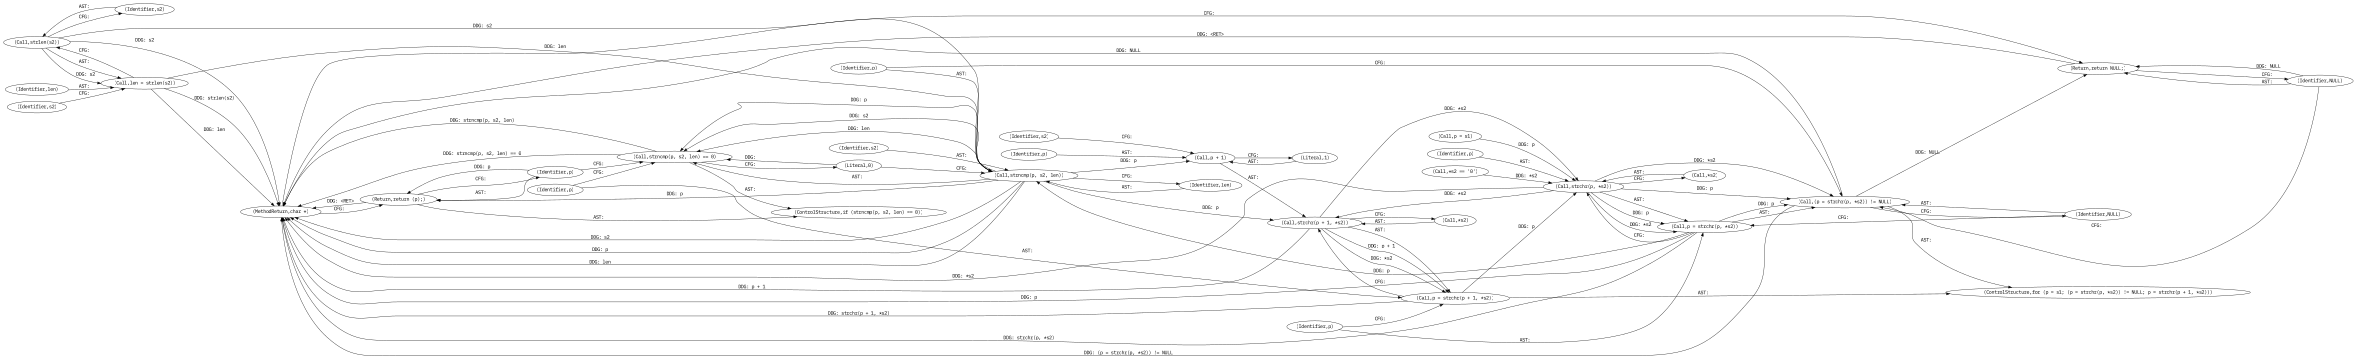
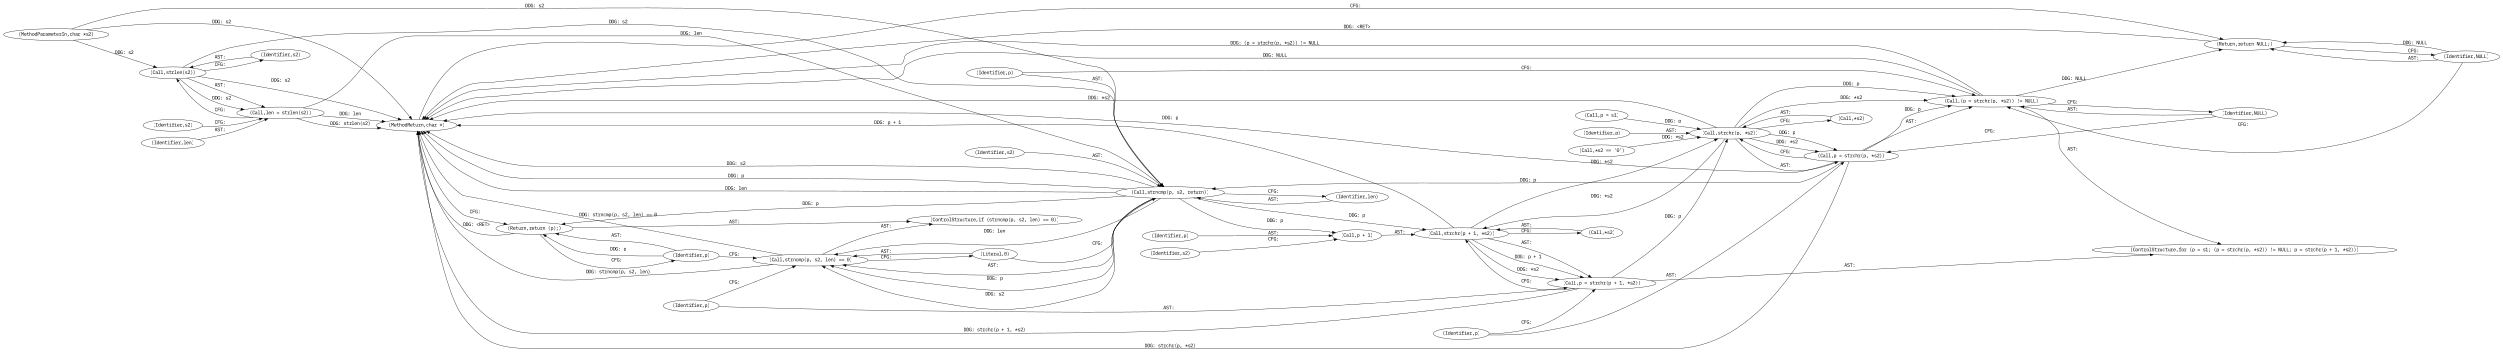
  digraph {
    fontname="IBM Plex Mono"
    rankdir=LR
    node [fontname="IBM Plex Mono"]
    edge [fontname="IBM Plex Mono"]
    n1 [label="(Call,strlen(s2))"]
    n2 [label="(Call,len = strlen(s2))"]
-   n3 [label="(Call,strncmp(p, s2, len))"]
+   n3 [label="(Call,strncmp(p, s2, return))"]
    n4 [label="(Identifier,s2)"]
    n5 [label="(MethodReturn,char *)"]
    n6 [label="(Call,strchr(p + 1, *s2))"]
    n7 [label="(Call,p + 1)"]
    n8 [label="(Call,strncmp(p, s2, len) == 0)"]
    n9 [label="(Return,return (p);)"]
    n10 [label="(Identifier,len)"]
    n11 [label="(Return,return NULL;)"]
+   n12 [label="(MethodParameterIn,char *s2)"]
    n13 [label="(Call,strchr(p, *s2))"]
    n14 [label="(Call,p = strchr(p + 1, *s2))"]
    n15 [label="(Call,*s2)"]
-   n16 [label="(Literal,1)"]
    n17 [label="(ControlStructure,if (strncmp(p, s2, len) == 0))"]
    n18 [label="(Literal,0)"]
    n19 [label="(Identifier,p)"]
    n20 [label="(Call,(p = strchr(p, *s2)) != NULL)"]
    n21 [label="(Call,p = strchr(p, *s2))"]
    n22 [label="(Call,*s2)"]
    n23 [label="(ControlStructure,for (p = s1; (p = strchr(p, *s2)) != NULL; p = strchr(p + 1, *s2)))"]
    n24 [label="(Identifier,NULL)"]
    n25 [label="(Identifier,NULL)"]
    n26 [label="(Identifier,p)"]
    n27 [label="(Identifier,p)"]
    n28 [label="(Identifier,s2)"]
    n29 [label="(Call,p = s1)"]
    n30 [label="(Identifier,s2)"]
    n31 [label="(Identifier,p)"]
    n32 [label="(Identifier,s2)"]
    n33 [label="(Identifier,p)"]
    n34 [label="(Call,*s2 == '\0')"]
    n35 [label="(Identifier,len)"]
    n36 [label="(Identifier,p)"]
    n1 -> n2 [label="AST: "]
    n1 -> n2 [label="DDG: s2"]
    n1 -> n3 [label="DDG: s2"]
    n1 -> n4 [label="CFG: "]
    n1 -> n5 [label="DDG: s2"]
    n2 -> n1 [label="CFG: "]
    n2 -> n3 [label="DDG: len"]
    n2 -> n5 [label="DDG: len"]
    n2 -> n5 [label="DDG: strlen(s2)"]
    n3 -> n5 [label="DDG: s2"]
    n3 -> n5 [label="DDG: p"]
    n3 -> n5 [label="DDG: len"]
    n3 -> n6 [label="DDG: p"]
    n3 -> n7 [label="DDG: p"]
    n3 -> n8 [label="AST: "]
    n3 -> n8 [label="DDG: p"]
    n3 -> n8 [label="DDG: s2"]
    n3 -> n8 [label="DDG: len"]
    n3 -> n9 [label="DDG: p"]
    n3 -> n10 [label="CFG: "]
    n4 -> n1 [label="AST: "]
    n5 -> n9 [label="CFG: "]
    n5 -> n11 [label="CFG: "]
    n6 -> n5 [label="DDG: p + 1"]
    n6 -> n13 [label="DDG: *s2"]
    n6 -> n14 [label="AST: "]
    n6 -> n14 [label="DDG: p + 1"]
    n6 -> n14 [label="DDG: *s2"]
    n6 -> n15 [label="CFG: "]
    n7 -> n6 [label="AST: "]
-   n7 -> n16 [label="CFG: "]
    n8 -> n5 [label="DDG: strncmp(p, s2, len)"]
    n8 -> n5 [label="DDG: strncmp(p, s2, len) == 0"]
    n8 -> n17 [label="AST: "]
    n8 -> n18 [label="CFG: "]
    n9 -> n5 [label="DDG: <RET>"]
    n9 -> n17 [label="AST: "]
    n9 -> n19 [label="CFG: "]
    n10 -> n3 [label="AST: "]
    n11 -> n5 [label="DDG: <RET>"]
    n11 -> n25 [label="CFG: "]
+   n12 -> n1 [label="DDG: s2"]
+   n12 -> n3 [label="DDG: s2"]
+   n12 -> n5 [label="DDG: s2"]
    n13 -> n5 [label="DDG: *s2"]
    n13 -> n6 [label="DDG: *s2"]
    n13 -> n20 [label="DDG: p"]
    n13 -> n20 [label="DDG: *s2"]
    n13 -> n21 [label="AST: "]
    n13 -> n21 [label="DDG: p"]
    n13 -> n21 [label="DDG: *s2"]
    n13 -> n22 [label="CFG: "]
    n14 -> n5 [label="DDG: strchr(p + 1, *s2)"]
    n14 -> n6 [label="CFG: "]
    n14 -> n13 [label="DDG: p"]
    n14 -> n23 [label="AST: "]
    n15 -> n6 [label="AST: "]
-   n16 -> n7 [label="AST: "]
    n18 -> n3 [label="CFG: "]
-   n18 -> n8 [label="DDG: "]
+   n18 -> n8 [label="AST: "]
    n19 -> n8 [label="CFG: "]
    n19 -> n9 [label="AST: "]
    n19 -> n9 [label="DDG: p"]
    n20 -> n5 [label="DDG: NULL"]
    n20 -> n5 [label="DDG: (p = strchr(p, *s2)) != NULL"]
    n20 -> n11 [label="DDG: NULL"]
    n20 -> n23 [label="AST: "]
    n20 -> n24 [label="CFG: "]
    n21 -> n3 [label="DDG: p"]
    n21 -> n5 [label="DDG: p"]
    n21 -> n5 [label="DDG: strchr(p, *s2)"]
    n21 -> n13 [label="CFG: "]
    n21 -> n20 [label="AST: "]
    n21 -> n20 [label="DDG: p"]
    n22 -> n13 [label="AST: "]
    n24 -> n20 [label="AST: "]
    n24 -> n21 [label="CFG: "]
    n25 -> n11 [label="AST: "]
    n25 -> n11 [label="DDG: NULL"]
    n25 -> n20 [label="CFG: "]
    n26 -> n3 [label="AST: "]
    n26 -> n20 [label="CFG: "]
    n27 -> n14 [label="CFG: "]
    n27 -> n21 [label="AST: "]
    n28 -> n2 [label="CFG: "]
    n29 -> n13 [label="DDG: p"]
    n30 -> n7 [label="CFG: "]
    n31 -> n13 [label="AST: "]
    n32 -> n3 [label="AST: "]
    n33 -> n7 [label="AST: "]
    n34 -> n13 [label="DDG: *s2"]
    n35 -> n2 [label="AST: "]
    n36 -> n8 [label="CFG: "]
    n36 -> n14 [label="AST: "]
  }
